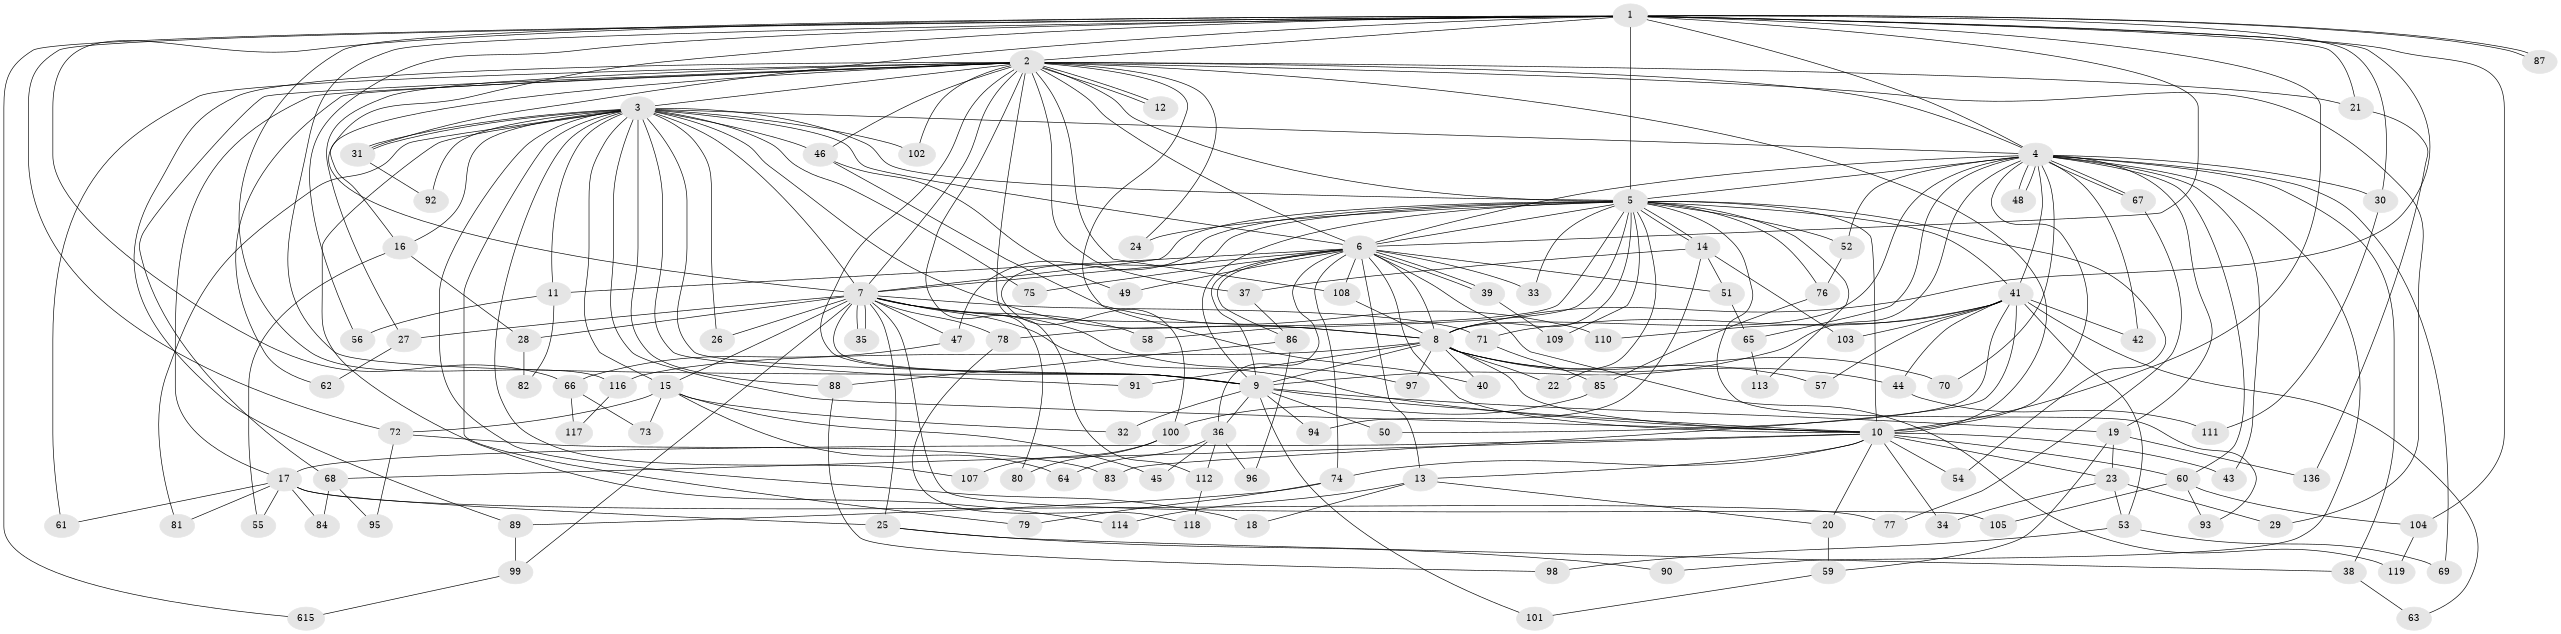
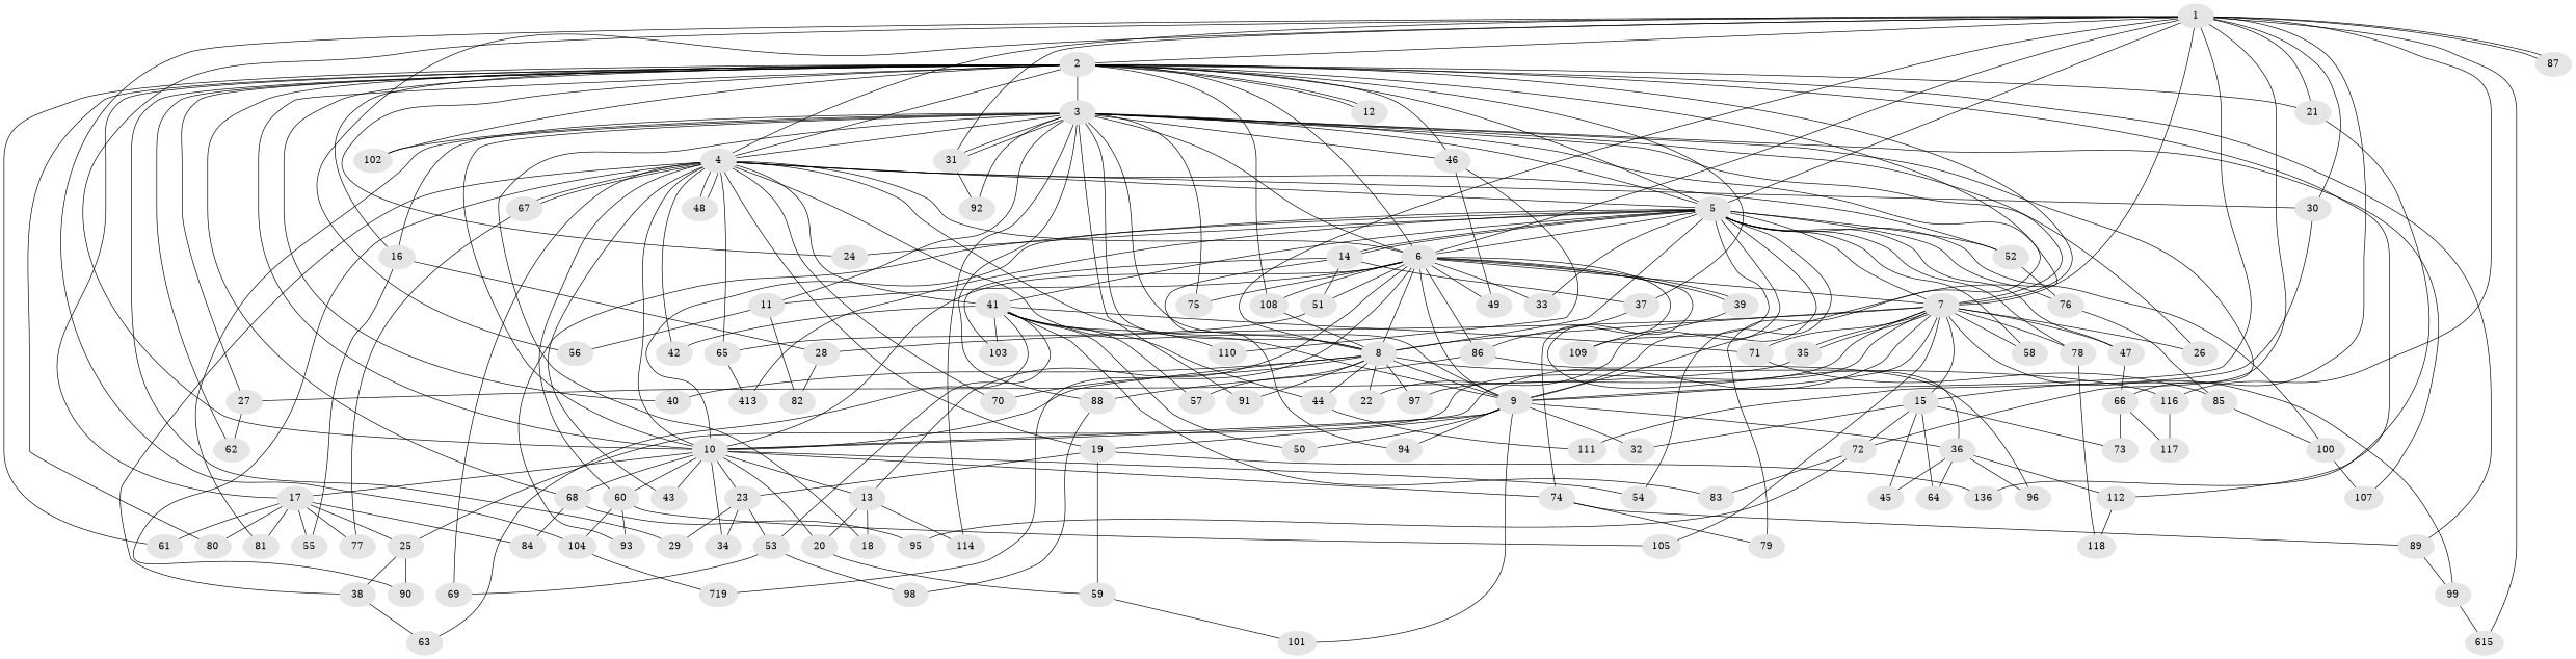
  graph {
    node [color=gray90 style=filled]
    1
    2
    4
    5
    6
    7
    8
    9
    10
    21
    30
    56
    66
    72
    87
    104
    n17 [label=615]
    116
    31
    3
    12
    16
    17
    24
    27
    29
    37
    40
    46
    61
    62
    68
    80
    89
    102
    108
    112
    11
    15
    18
    26
    75
    79
    81
    88
    91
    92
    107
    114
    19
    38
    41
    42
    43
    48
    52
    60
    65
    67
    69
    70
    90
    14
    22
    33
    47
    54
    58
    76
    78
    93
    100
    109
-   113
+   113 [label=413]
    13
    36
    39
    49
    51
    74
    86
-   119
+   119 [label=719]
    25
    28
    35
    71
    97
    99
    105
    44
    57
    32
    50
    94
    101
    20
    23
    34
    n99 [label=136]
    111
    73
    117
    83
    95
    55
    77
    84
    110
    118
    82
    45
    64
    98
    59
    63
    103
    53
    85
    96
    1 -- 2
    1 -- 4
    1 -- 5
    1 -- 6
    1 -- 7
    1 -- 8
    1 -- 9
    1 -- 10
    1 -- 21
    1 -- 30
    1 -- 56
    1 -- 66
    1 -- 72
    1 -- 87
    1 -- 87
    1 -- 104
    1 -- n17
    1 -- 116
    1 -- 31
    2 -- 4
    2 -- 5
    2 -- 6
    2 -- 7
    2 -- 9
    2 -- 10
    2 -- 21
    2 -- 3
    2 -- 12
    2 -- 12
    2 -- 16
    2 -- 17
    2 -- 24
    2 -- 27
    2 -- 29
    2 -- 37
    2 -- 40
    2 -- 46
    2 -- 61
    2 -- 62
    2 -- 68
    2 -- 80
    2 -- 89
    2 -- 102
    2 -- 108
    2 -- 112
    4 -- 5
    4 -- 6
    4 -- 8
    4 -- 9
    4 -- 10
    4 -- 30
    4 -- 19
    4 -- 38
    4 -- 41
    4 -- 42
    4 -- 43
    4 -- 48
    4 -- 48
    4 -- 52
    4 -- 60
    4 -- 65
    4 -- 67
    4 -- 67
    4 -- 69
    4 -- 70
    4 -- 90
    5 -- 6
    5 -- 7
    5 -- 8
    5 -- 9
    5 -- 10
    5 -- 24
    5 -- 41
    5 -- 52
    5 -- 14
    5 -- 14
    5 -- 22
    5 -- 33
    5 -- 47
    5 -- 54
    5 -- 58
    5 -- 76
    5 -- 78
    5 -- 93
    5 -- 100
    5 -- 109
    5 -- 113
    6 -- 7
    6 -- 8
    6 -- 9
    6 -- 10
    6 -- 108
    6 -- 11
    6 -- 75
    6 -- 33
    6 -- 13
    6 -- 36
    6 -- 39
    6 -- 39
    6 -- 49
    6 -- 51
    6 -- 74
    6 -- 86
    6 -- 119
    7 -- 8
    7 -- 9
    7 -- 10
-   7 -- 27
+   35 -- 27
    7 -- 15
    7 -- 26
    7 -- 47
    7 -- 58
    7 -- 78
    7 -- 25
    7 -- 28
    7 -- 35
    7 -- 35
    7 -- 71
    7 -- 97
    7 -- 99
    7 -- 105
    8 -- 9
    8 -- 10
    8 -- 116
    8 -- 40
    8 -- 91
    8 -- 70
    8 -- 22
    8 -- 97
    8 -- 44
    8 -- 57
    9 -- 10
    9 -- 19
    9 -- 36
    9 -- 32
    9 -- 50
    9 -- 94
    9 -- 101
    10 -- 17
    10 -- 68
    10 -- 43
    10 -- 60
    10 -- 54
    10 -- 13
    10 -- 74
    10 -- 20
    10 -- 23
    10 -- 34
    21 -- n99
    30 -- 111
    66 -- 73
    66 -- 117
    72 -- 83
    72 -- 95
    104 -- 119
    116 -- 117
    31 -- 92
    3 -- 4
    3 -- 5
    3 -- 6
    3 -- 7
    3 -- 8
    3 -- 9
    3 -- 10
    3 -- 31
    3 -- 31
    3 -- 16
    3 -- 46
    3 -- 102
    3 -- 11
    3 -- 15
    3 -- 18
    3 -- 26
    3 -- 75
    3 -- 79
    3 -- 81
    3 -- 88
    3 -- 91
    3 -- 92
    3 -- 107
    3 -- 114
    16 -- 28
    16 -- 55
    17 -- 61
-   100 -- 80
+   17 -- 80
    17 -- 81
    17 -- 25
    17 -- 55
    17 -- 77
    17 -- 84
    27 -- 62
    37 -- 86
    46 -- 49
    46 -- 110
    68 -- 95
    68 -- 84
    89 -- 99
    108 -- 8
    112 -- 118
    11 -- 56
    11 -- 82
    15 -- 72
    15 -- 32
    15 -- 73
    15 -- 45
    15 -- 64
    88 -- 98
    19 -- 23
    19 -- n99
    19 -- 59
    38 -- 63
    41 -- 42
    41 -- 71
    41 -- 44
    41 -- 57
    41 -- 50
    41 -- 83
    41 -- 110
    41 -- 63
    41 -- 103
    41 -- 53
    52 -- 76
    60 -- 104
    60 -- 93
    60 -- 105
    65 -- 113
    67 -- 77
    14 -- 37
    14 -- 51
    14 -- 94
    14 -- 103
    47 -- 66
    76 -- 85
    78 -- 118
    100 -- 107
    13 -- 18
    13 -- 114
    13 -- 20
    36 -- 112
    36 -- 45
    36 -- 64
    36 -- 96
    39 -- 109
    51 -- 65
    74 -- 89
    74 -- 79
    86 -- 88
    86 -- 96
    25 -- 38
    25 -- 90
    28 -- 82
    71 -- 85
    99 -- n17
    44 -- 111
    20 -- 59
    23 -- 29
    23 -- 34
    23 -- 53
    59 -- 101
    53 -- 69
    53 -- 98
    85 -- 100
  }
